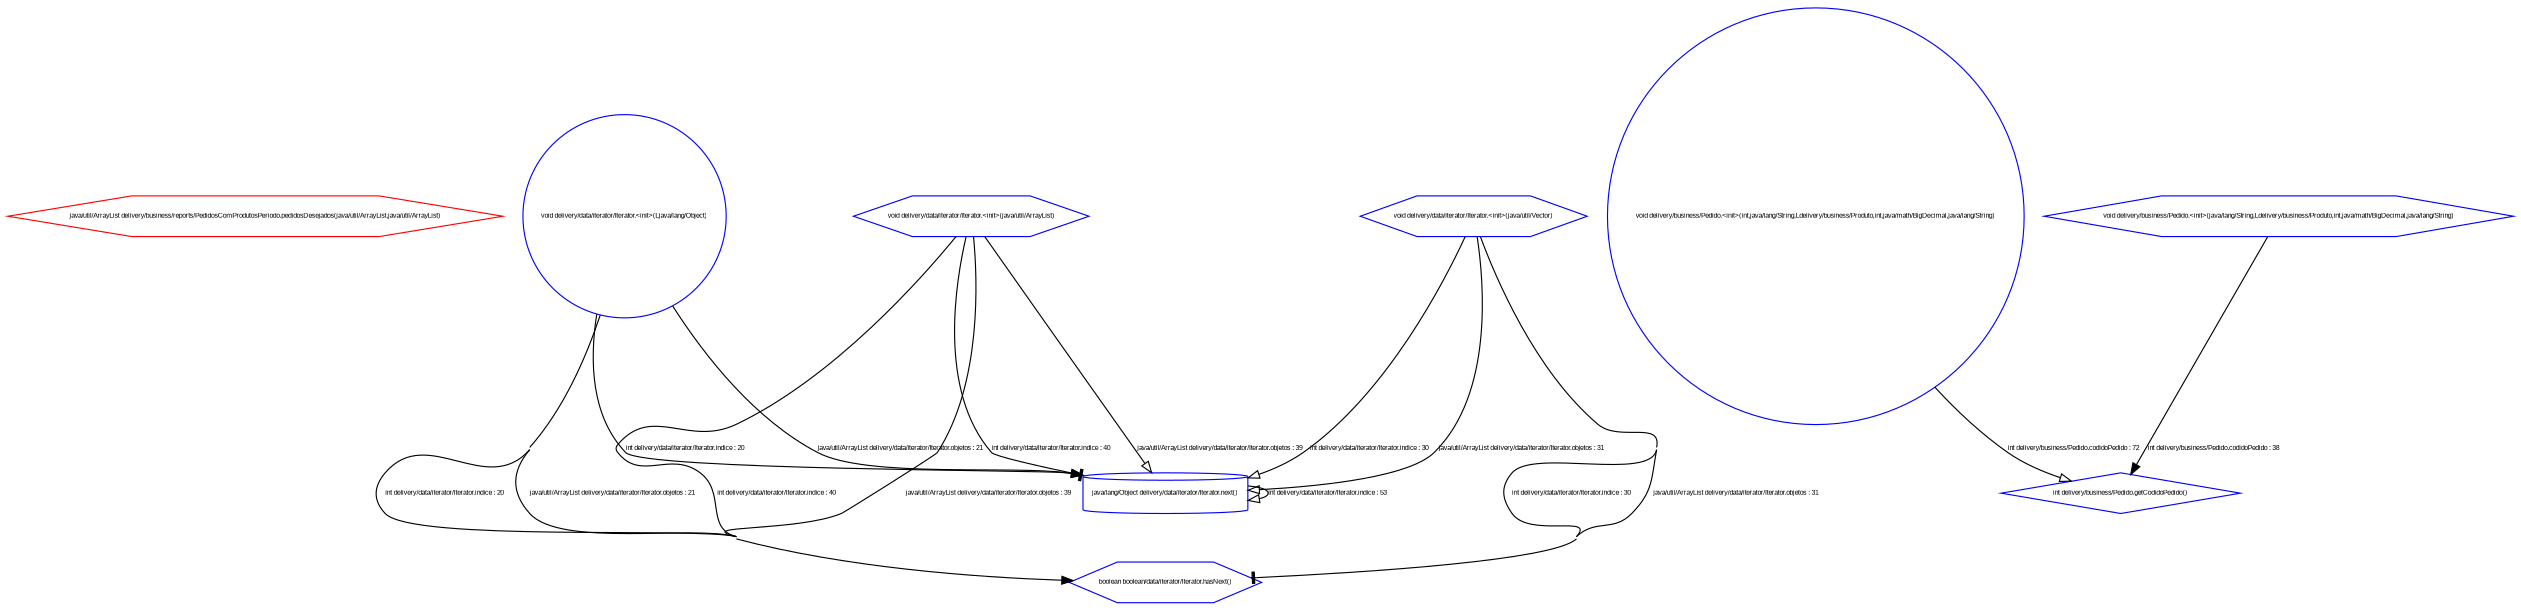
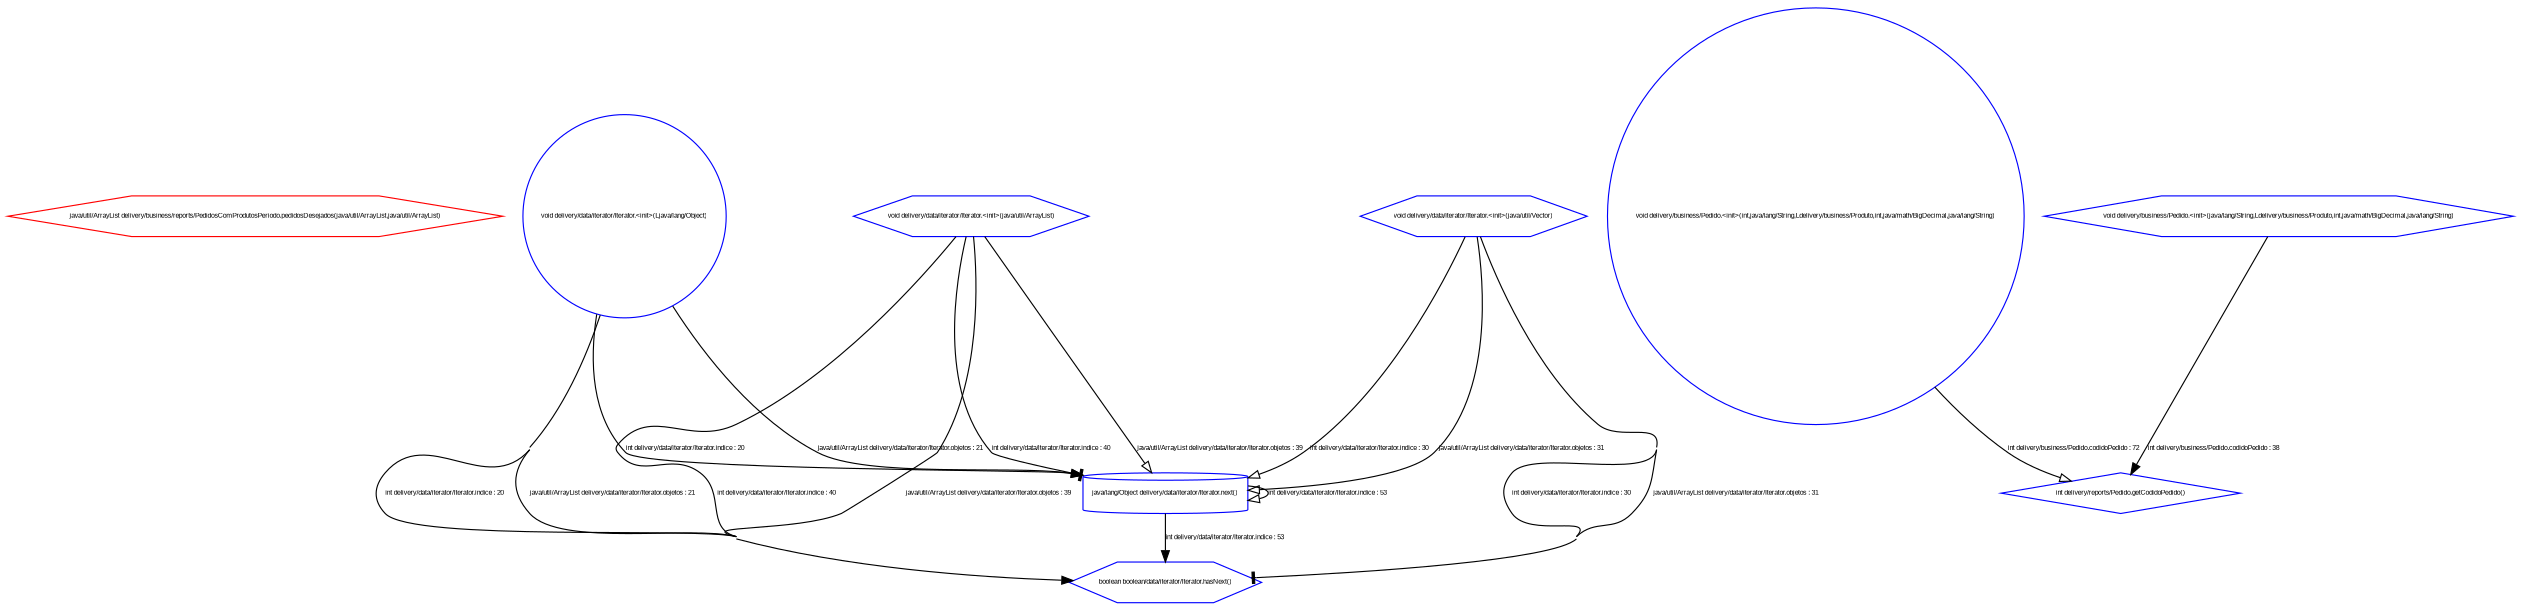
  digraph {
    concentrate=true
    fontsize=6
    node [color=blue fontcolor=black fontname=Arial fontsize=6 shape=hexagon]
    edge [arrowhead=onormal color=black fontcolor=black fontname=Arial fontsize=6]
    "java/util/ArrayList delivery/business/reports/PedidosComProdutosPeriodo.pedidosDesejados(java/util/ArrayList,java/util/ArrayList)" [color=red]
    "java/lang/Object delivery/data/iterator/Iterator.next()" [shape=cylinder]
    n3 [label="boolean boolean/data/iterator/Iterator.hasNext()"]
    "void delivery/business/Pedido.<init>(int,java/lang/String,Ldelivery/business/Produto,int,java/math/BigDecimal,java/lang/String)" [shape=circle]
-   "int delivery/business/Pedido.getCodidoPedido()" [shape=diamond]
+   "int delivery/business/Pedido.getCodidoPedido()" [shape=diamond label="int delivery/reports/Pedido.getCodidoPedido()"]
    "void delivery/business/Pedido.<init>(java/lang/String,Ldelivery/business/Produto,int,java/math/BigDecimal,java/lang/String)"
    "void delivery/data/iterator/Iterator.<init>(Ljava/lang/Object)" [shape=circle]
    "void delivery/data/iterator/Iterator.<init>(java/util/ArrayList)"
    "void delivery/data/iterator/Iterator.<init>(java/util/Vector)"
    "java/lang/Object delivery/data/iterator/Iterator.next()" -> "java/lang/Object delivery/data/iterator/Iterator.next()" [label="int delivery/data/iterator/Iterator.indice : 53"]
+   "java/lang/Object delivery/data/iterator/Iterator.next()" -> n3 [arrowhead=normal label="int delivery/data/iterator/Iterator.indice : 53"]
    "void delivery/business/Pedido.<init>(int,java/lang/String,Ldelivery/business/Produto,int,java/math/BigDecimal,java/lang/String)" -> "int delivery/business/Pedido.getCodidoPedido()" [label="int delivery/business/Pedido.codidoPedido : 72"]
    "void delivery/business/Pedido.<init>(java/lang/String,Ldelivery/business/Produto,int,java/math/BigDecimal,java/lang/String)" -> "int delivery/business/Pedido.getCodidoPedido()" [arrowhead=normal label="int delivery/business/Pedido.codidoPedido : 38"]
    "void delivery/data/iterator/Iterator.<init>(Ljava/lang/Object)" -> "java/lang/Object delivery/data/iterator/Iterator.next()" [arrowhead=normal label="int delivery/data/iterator/Iterator.indice : 20"]
    "void delivery/data/iterator/Iterator.<init>(Ljava/lang/Object)" -> "java/lang/Object delivery/data/iterator/Iterator.next()" [arrowhead=normal label="java/util/ArrayList delivery/data/iterator/Iterator.objetos : 21"]
    "void delivery/data/iterator/Iterator.<init>(Ljava/lang/Object)" -> n3 [arrowhead=normal label="int delivery/data/iterator/Iterator.indice : 20"]
    "void delivery/data/iterator/Iterator.<init>(Ljava/lang/Object)" -> n3 [label="java/util/ArrayList delivery/data/iterator/Iterator.objetos : 21"]
    "void delivery/data/iterator/Iterator.<init>(java/util/ArrayList)" -> "java/lang/Object delivery/data/iterator/Iterator.next()" [arrowhead=tee label="int delivery/data/iterator/Iterator.indice : 40"]
    "void delivery/data/iterator/Iterator.<init>(java/util/ArrayList)" -> "java/lang/Object delivery/data/iterator/Iterator.next()" [label="java/util/ArrayList delivery/data/iterator/Iterator.objetos : 39"]
    "void delivery/data/iterator/Iterator.<init>(java/util/ArrayList)" -> n3 [arrowhead=tee label="int delivery/data/iterator/Iterator.indice : 40"]
    "void delivery/data/iterator/Iterator.<init>(java/util/ArrayList)" -> n3 [arrowhead=normal label="java/util/ArrayList delivery/data/iterator/Iterator.objetos : 39"]
    "void delivery/data/iterator/Iterator.<init>(java/util/Vector)" -> "java/lang/Object delivery/data/iterator/Iterator.next()" [label="int delivery/data/iterator/Iterator.indice : 30"]
    "void delivery/data/iterator/Iterator.<init>(java/util/Vector)" -> "java/lang/Object delivery/data/iterator/Iterator.next()" [label="java/util/ArrayList delivery/data/iterator/Iterator.objetos : 31"]
    "void delivery/data/iterator/Iterator.<init>(java/util/Vector)" -> n3 [arrowhead=tee label="int delivery/data/iterator/Iterator.indice : 30"]
    "void delivery/data/iterator/Iterator.<init>(java/util/Vector)" -> n3 [arrowhead=tee label="java/util/ArrayList delivery/data/iterator/Iterator.objetos : 31"]
  }
